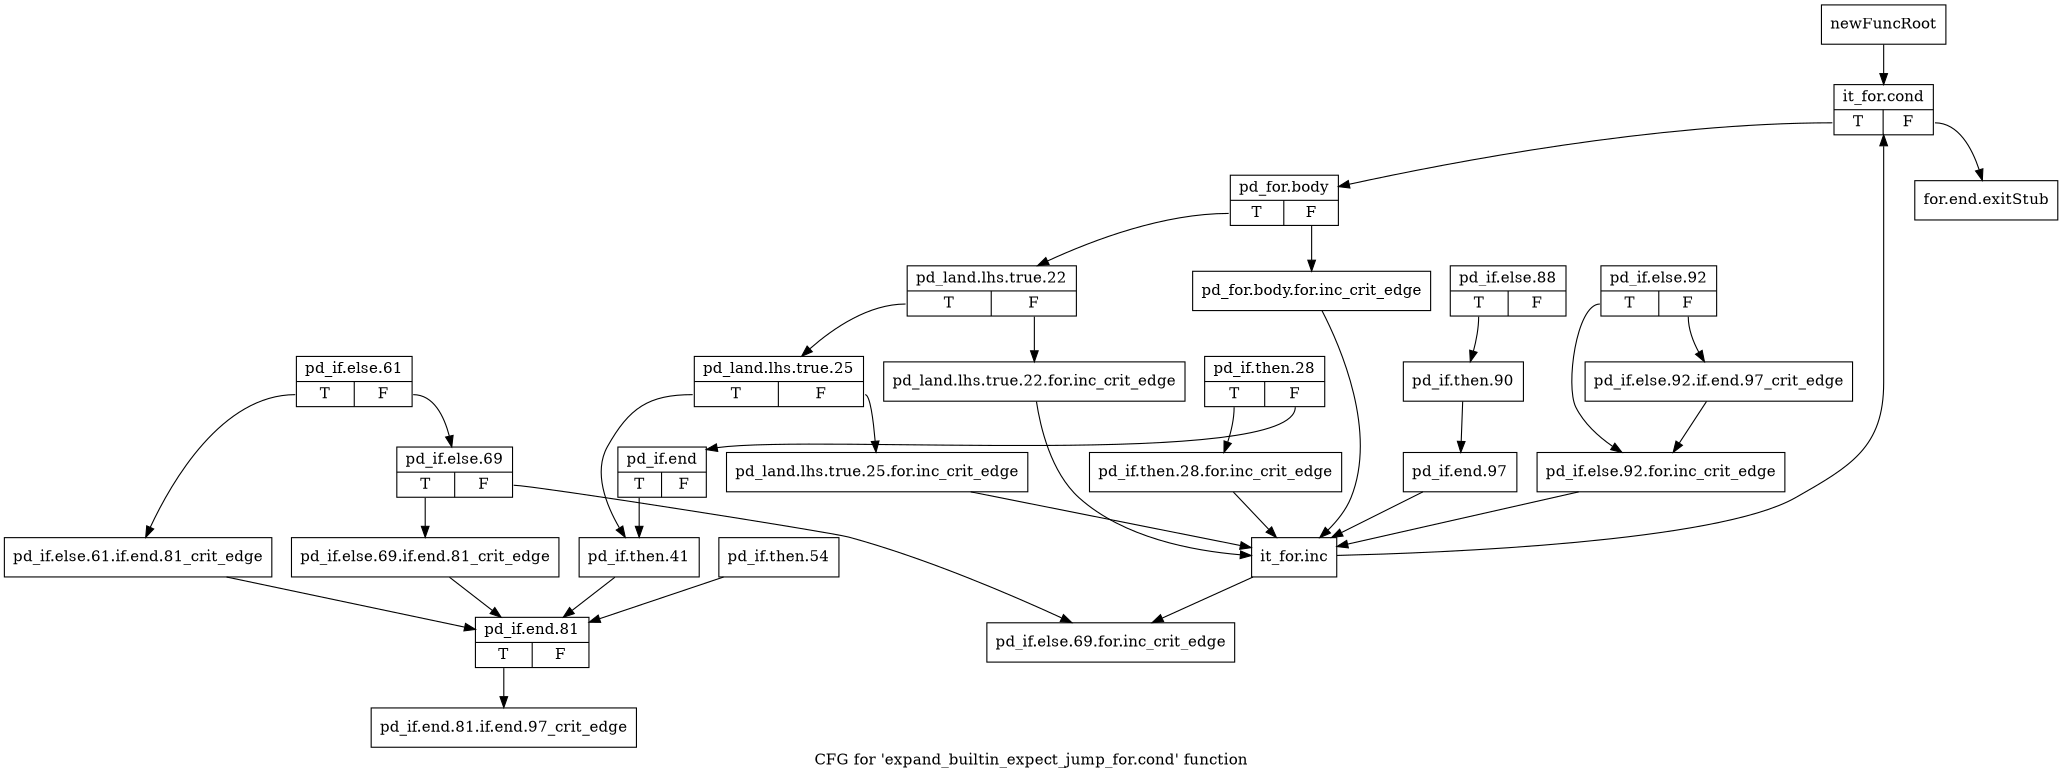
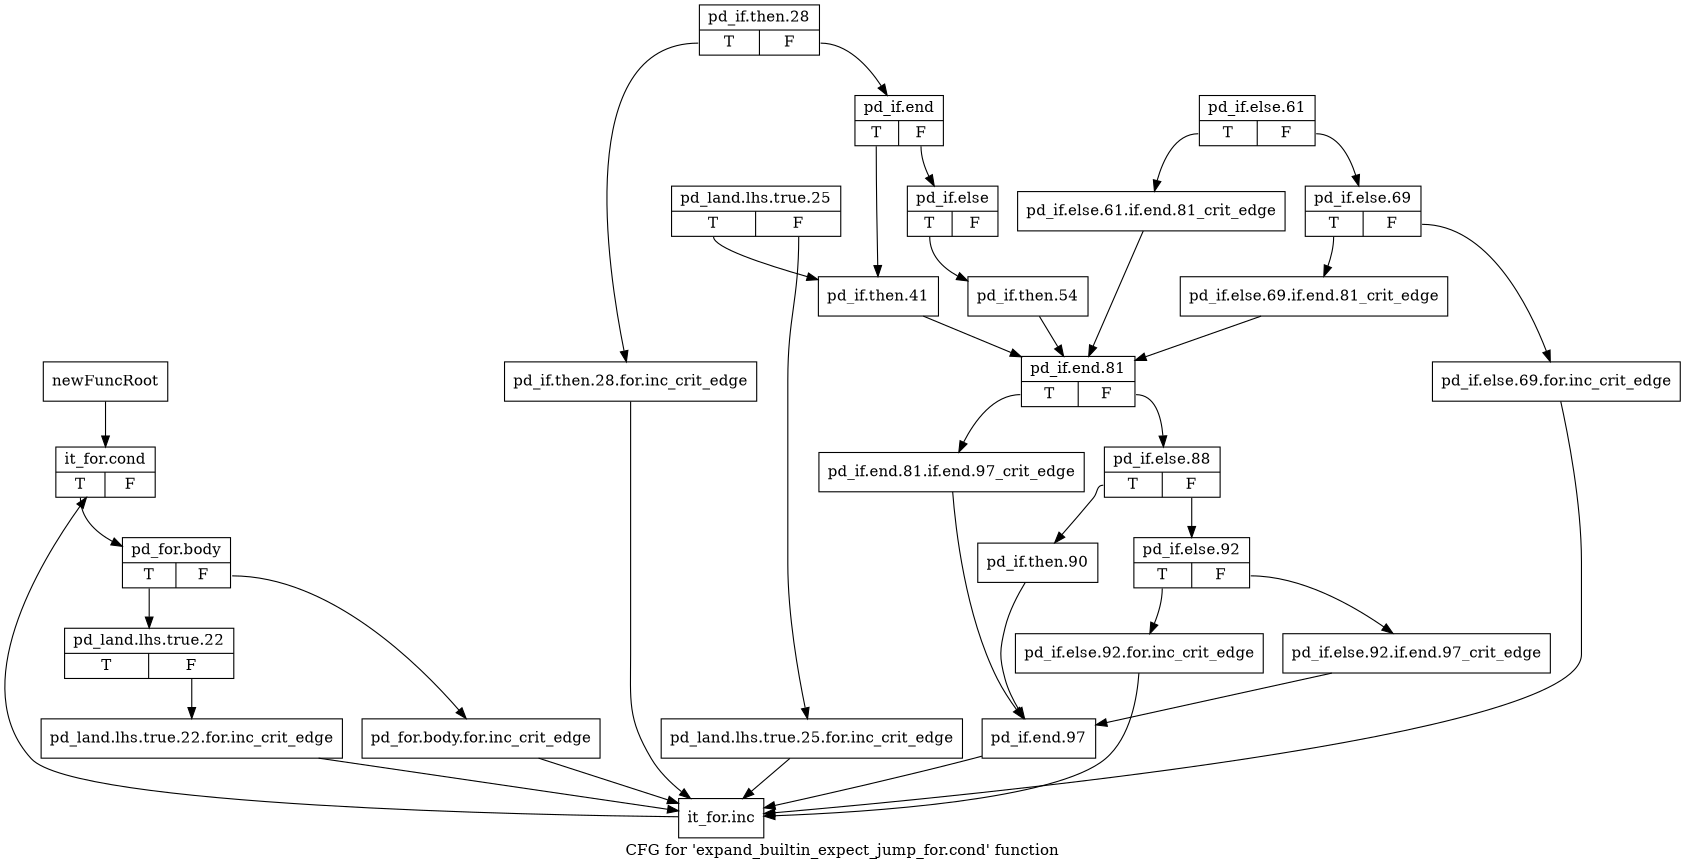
  digraph {
    label="CFG for 'expand_builtin_expect_jump_for.cond' function"
    node [shape=record]
    n1 [label="{newFuncRoot}"]
    n2 [label="{it_for.cond|{<s0>T|<s1>F}}"]
-   n3 [label="{for.end.exitStub}"]
    n4 [label="{pd_for.body|{<s0>T|<s1>F}}"]
    n5 [label="{pd_land.lhs.true.22|{<s0>T|<s1>F}}"]
    n6 [label="{pd_for.body.for.inc_crit_edge}"]
    n7 [label="{pd_land.lhs.true.25|{<s0>T|<s1>F}}"]
    n8 [label="{pd_land.lhs.true.22.for.inc_crit_edge}"]
    n9 [label="{it_for.inc}"]
    n10 [label="{pd_land.lhs.true.25.for.inc_crit_edge}"]
    n11 [label="{pd_if.then.41}"]
    n12 [label="{pd_if.then.28|{<s0>T|<s1>F}}"]
    n13 [label="{pd_if.then.28.for.inc_crit_edge}"]
    n14 [label="{pd_if.end|{<s0>T|<s1>F}}"]
+   n15 [label="{pd_if.else|{<s0>T|<s1>F}}"]
    n16 [label="{pd_if.end.81|{<s0>T|<s1>F}}"]
    n17 [label="{pd_if.then.54}"]
    n18 [label="{pd_if.end.81.if.end.97_crit_edge}"]
    n19 [label="{pd_if.else.88|{<s0>T|<s1>F}}"]
    n20 [label="{pd_if.else.61|{<s0>T|<s1>F}}"]
    n21 [label="{pd_if.else.61.if.end.81_crit_edge}"]
    n22 [label="{pd_if.else.69|{<s0>T|<s1>F}}"]
    n23 [label="{pd_if.else.69.if.end.81_crit_edge}"]
    n24 [label="{pd_if.else.69.for.inc_crit_edge}"]
    n25 [label="{pd_if.end.97}"]
    n26 [label="{pd_if.then.90}"]
    n27 [label="{pd_if.else.92|{<s0>T|<s1>F}}"]
    n28 [label="{pd_if.else.92.for.inc_crit_edge}"]
    n29 [label="{pd_if.else.92.if.end.97_crit_edge}"]
    n1 -> n2
-   n2 -> n3 [tailport=s1]
    n2 -> n4 [tailport=s0]
    n4 -> n5 [tailport=s0]
    n4 -> n6 [tailport=s1]
-   n5 -> n7 [tailport=s0]
    n5 -> n8 [tailport=s1]
    n6 -> n9
    n7 -> n10 [tailport=s1]
    n7 -> n11 [tailport=s0]
    n8 -> n9
    n9 -> n2
    n10 -> n9
    n11 -> n16
    n12 -> n13 [tailport=s0]
    n12 -> n14 [tailport=s1]
    n13 -> n9
    n14 -> n11 [tailport=s0]
+   n14 -> n15 [tailport=s1]
+   n15 -> n17 [tailport=s0]
    n16 -> n18 [tailport=s0]
+   n16 -> n19 [tailport=s1]
    n17 -> n16
+   n18 -> n25
    n19 -> n26 [tailport=s0]
+   n19 -> n27 [tailport=s1]
    n20 -> n21 [tailport=s0]
    n20 -> n22 [tailport=s1]
    n21 -> n16
    n22 -> n23 [tailport=s0]
    n22 -> n24 [tailport=s1]
    n23 -> n16
-   n9 -> n24
+   n24 -> n9
    n25 -> n9
    n26 -> n25
    n27 -> n28 [tailport=s0]
    n27 -> n29 [tailport=s1]
    n28 -> n9
-   n29 -> n28
+   n29 -> n25
  }
